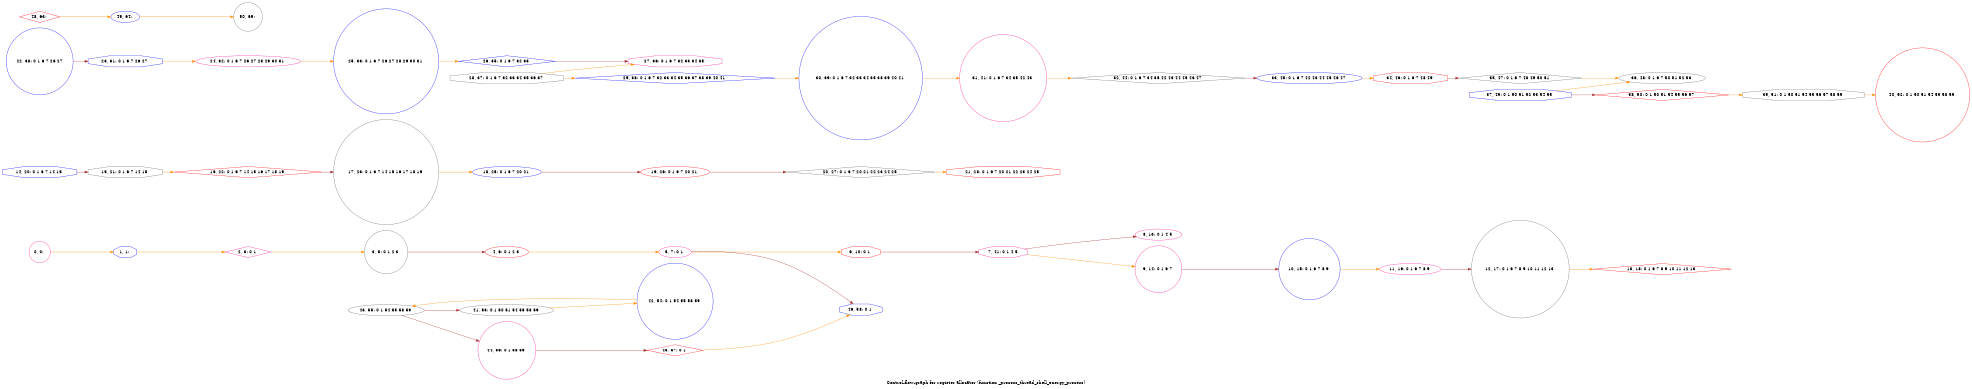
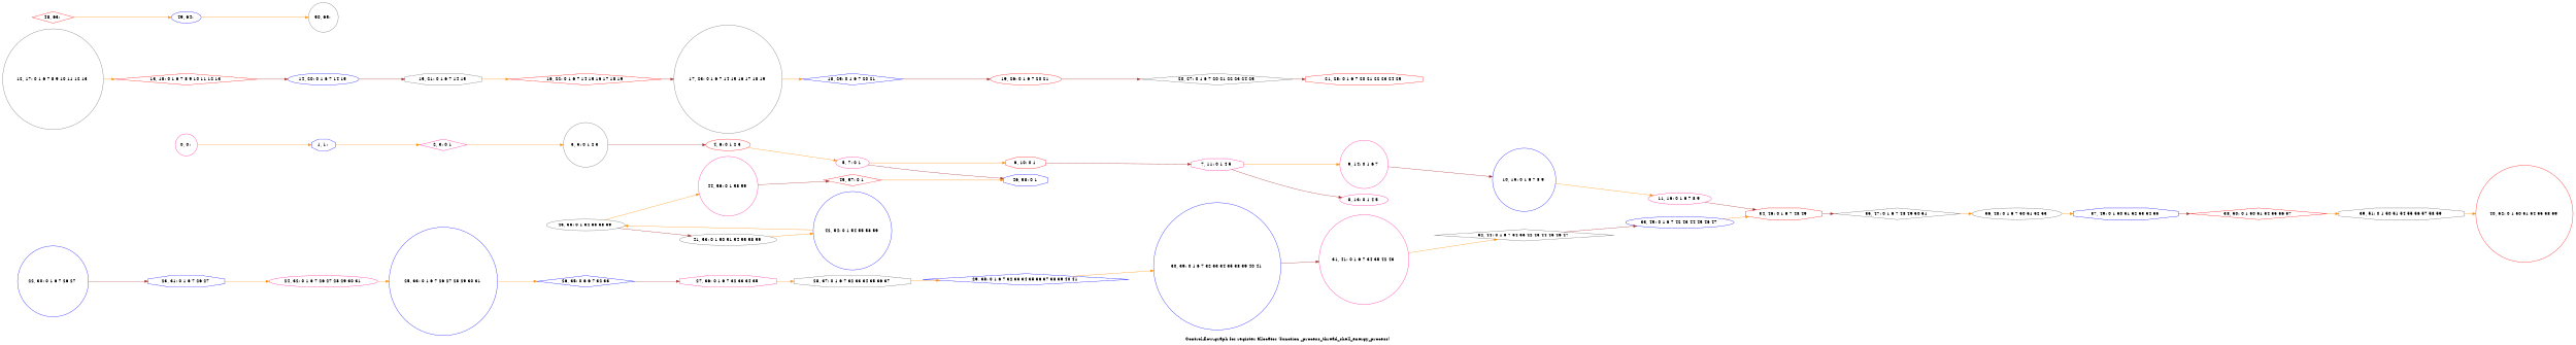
  digraph {
    label="Control-flow-graph for register allocator (function _process_thread_shell_energy_process)"
    rankdir=LR
    node [color=blue shape=circle]
    edge [color=darkorange]
    n1 [color=deeppink label="0, 0: "]
    n2 [label="1, 1: " shape=octagon]
    n3 [color=deeppink label="2, 3: 0 1 " shape=diamond]
    n4 [color=gray40 label="3, 5: 0 1 2 3 "]
    n5 [color=red label="4, 6: 0 1 2 3 " shape=ellipse]
    n6 [color=deeppink label="5, 7: 0 1 " shape=ellipse]
    n7 [color=red label="6, 10: 0 1 " shape=octagon]
    n8 [label="46, 58: 0 1 " shape=octagon]
-   n9 [color=deeppink label="7, 41: 0 1 4 5" shape=octagon]
+   n9 [color=deeppink label="7, 11: 0 1 4 5 " shape=octagon]
    n10 [color=deeppink label="8, 13: 0 1 4 5 " shape=ellipse]
    n11 [color=deeppink label="9, 14: 0 1 6 7 "]
    n12 [label="10, 15: 0 1 6 7 8 9 "]
    n13 [color=deeppink label="11, 16: 0 1 6 7 8 9 " shape=ellipse]
    n14 [color=gray40 label="12, 17: 0 1 6 7 8 9 10 11 12 13 "]
    n15 [color=red label="13, 18: 0 1 6 7 8 9 10 11 12 13 " shape=diamond]
-   n16 [label="14, 20: 0 1 6 7 14 15 " shape=octagon]
+   n16 [label="14, 20: 0 1 6 7 14 15 " shape=ellipse]
    n17 [color=gray40 label="15, 21: 0 1 6 7 14 15 " shape=octagon]
    n18 [color=red label="16, 22: 0 1 6 7 14 15 16 17 18 19 " shape=diamond]
    n19 [color=gray40 label="17, 23: 0 1 6 7 14 15 16 17 18 19 "]
-   n20 [label="18, 25: 0 1 6 7 20 21 " shape=ellipse]
+   n20 [label="18, 25: 0 1 6 7 20 21 " shape=diamond]
    n21 [color=red label="19, 26: 0 1 6 7 20 21 " shape=ellipse]
    n22 [color=gray40 label="20, 27: 0 1 6 7 20 21 22 23 24 25 " shape=diamond]
    n23 [color=red label="21, 28: 0 1 6 7 20 21 22 23 24 25 " shape=octagon]
-   n24 [label="22, 38: 0 1 6 7 26 27"]
+   n24 [label="22, 30: 0 1 6 7 26 27 "]
    n25 [label="23, 31: 0 1 6 7 26 27 " shape=octagon]
    n26 [color=deeppink label="24, 32: 0 1 6 7 26 27 28 29 30 31 " shape=ellipse]
    n27 [label="25, 33: 0 1 6 7 26 27 28 29 30 31 "]
-   n28 [label="26, 35: 0 1 6 7 32 33 " shape=diamond]
+   n28 [label="26, 35: 0 6 6 7 32 33" shape=diamond]
    n29 [color=deeppink label="27, 36: 0 1 6 7 32 33 34 35 " shape=octagon]
    n30 [color=gray40 label="28, 37: 0 1 6 7 32 33 34 35 36 37 " shape=octagon]
    n31 [label="29, 38: 0 1 6 7 32 33 34 35 36 37 38 39 40 41 " shape=diamond]
    n32 [label="30, 39: 0 1 6 7 32 33 34 35 38 39 40 41 "]
    n33 [color=deeppink label="31, 41: 0 1 6 7 34 35 42 43 "]
    n34 [color=gray40 label="32, 44: 0 1 6 7 34 35 42 43 44 45 46 47 " shape=diamond]
    n35 [label="33, 45: 0 1 6 7 42 43 44 45 46 47 " shape=ellipse]
    n36 [color=red label="34, 46: 0 1 6 7 48 49 " shape=octagon]
    n37 [color=gray40 label="35, 47: 0 1 6 7 48 49 50 51 " shape=diamond]
    n38 [color=gray40 label="36, 48: 0 1 6 7 50 51 52 53 " shape=ellipse]
    n39 [label="37, 49: 0 1 50 51 52 53 54 55 " shape=octagon]
    n40 [color=red label="38, 50: 0 1 50 51 54 55 56 57 " shape=diamond]
    n41 [color=gray40 label="39, 51: 0 1 50 51 54 55 56 57 58 59 " shape=octagon]
    n42 [color=red label="40, 52: 0 1 50 51 54 55 58 59 "]
    n43 [color=gray40 label="41, 53: 0 1 50 51 54 55 58 59 " shape=ellipse]
    n44 [label="42, 54: 0 1 54 55 58 59 "]
    n45 [color=gray40 label="43, 55: 0 1 54 55 58 59 " shape=ellipse]
    n46 [color=deeppink label="44, 56: 0 1 58 59 "]
    n47 [color=red label="45, 57: 0 1 " shape=diamond]
    n48 [color=red label="48, 63: " shape=diamond]
    n49 [label="49, 64: " shape=ellipse]
    n50 [color=gray40 label="50, 65: "]
    n1 -> n2
    n2 -> n3
    n3 -> n4
    n4 -> n5 [color=brown]
    n5 -> n6
    n6 -> n7
    n6 -> n8 [color=brown]
    n7 -> n9 [color=brown]
    n9 -> n10 [color=brown]
    n9 -> n11
    n11 -> n12 [color=brown]
    n12 -> n13
-   n13 -> n14 [color=brown]
+   n13 -> n36 [color=brown]
    n14 -> n15
+   n15 -> n16 [color=brown]
    n16 -> n17 [color=brown]
    n17 -> n18
    n18 -> n19 [color=brown]
    n19 -> n20
    n20 -> n21 [color=brown]
    n21 -> n22 [color=brown]
-   n22 -> n23
+   n22 -> n23 [color=brown]
    n24 -> n25 [color=brown]
    n25 -> n26
    n26 -> n27
    n27 -> n28
    n28 -> n29 [color=brown]
-   n30 -> n29
+   n29 -> n30
    n30 -> n31
    n31 -> n32
-   n32 -> n33
+   n32 -> n33 [color=brown]
    n33 -> n34
    n34 -> n35 [color=brown]
    n35 -> n36
    n36 -> n37 [color=brown]
    n37 -> n38
-   n39 -> n38
+   n38 -> n39
    n39 -> n40 [color=brown]
    n40 -> n41
    n41 -> n42
    n43 -> n44
    n44 -> n45
    n45 -> n43 [color=brown]
-   n45 -> n46 [color=brown]
+   n45 -> n46
    n46 -> n47 [color=brown]
    n47 -> n8
    n48 -> n49
    n49 -> n50
  }
